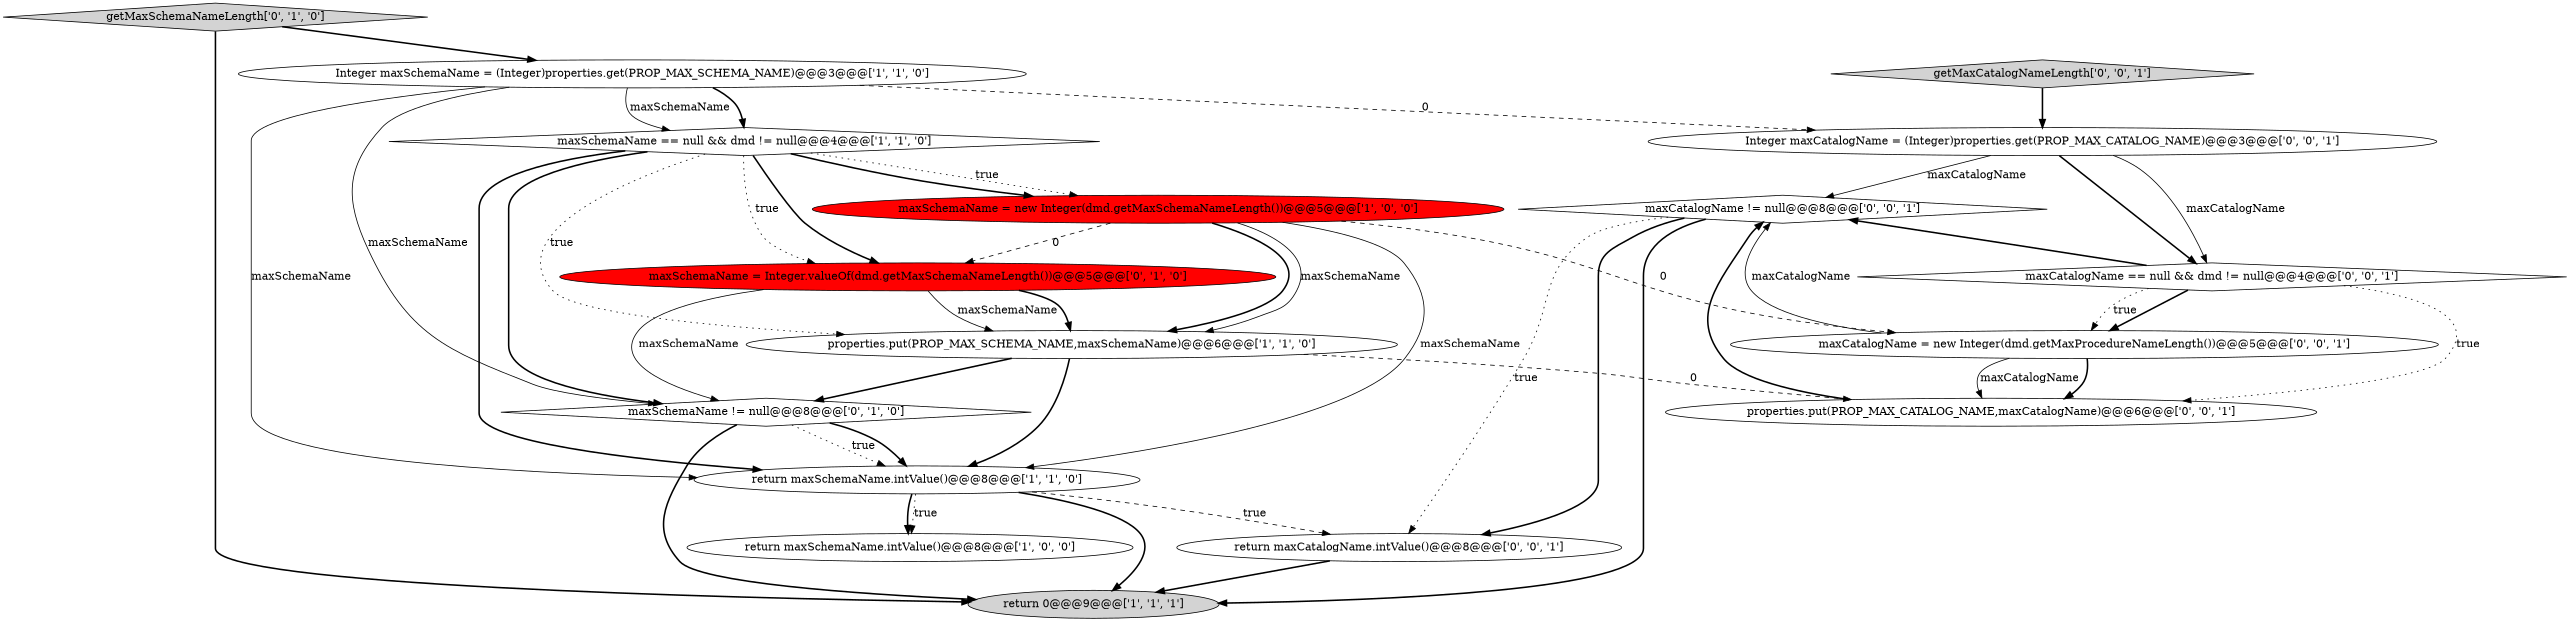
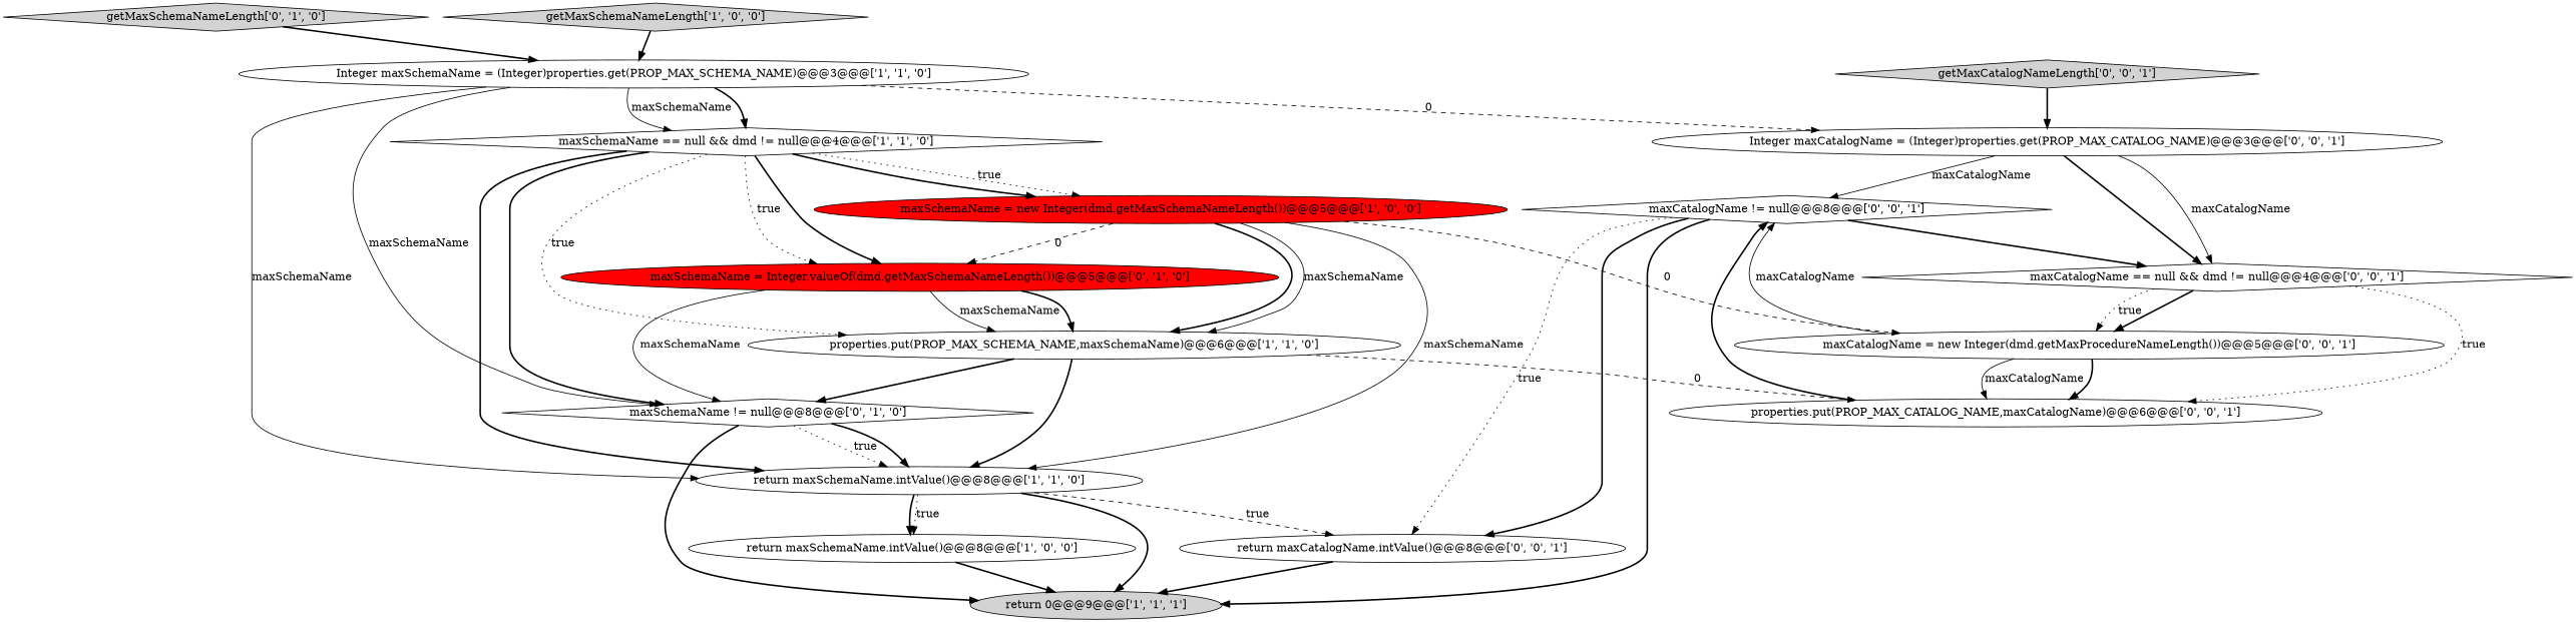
  digraph {
    node [fillcolor=white shape=ellipse style=filled]
    edge [style=bold]
    n1 [label="return maxSchemaName.intValue()@@@8@@@['1', '0', '0']"]
    n2 [fillcolor=lightgray label="return 0@@@9@@@['1', '1', '1']"]
    n3 [fillcolor=lightgray label="getMaxSchemaNameLength['0', '1', '0']" shape=diamond]
    n4 [label="Integer maxSchemaName = (Integer)properties.get(PROP_MAX_SCHEMA_NAME)@@@3@@@['1', '1', '0']"]
    n5 [label="maxSchemaName != null@@@8@@@['0', '1', '0']" shape=diamond]
    n6 [label="return maxSchemaName.intValue()@@@8@@@['1', '1', '0']"]
    n7 [label="Integer maxCatalogName = (Integer)properties.get(PROP_MAX_CATALOG_NAME)@@@3@@@['0', '0', '1']"]
    n8 [label="maxSchemaName == null && dmd != null@@@4@@@['1', '1', '0']" shape=diamond]
    n9 [label="properties.put(PROP_MAX_SCHEMA_NAME,maxSchemaName)@@@6@@@['1', '1', '0']"]
    n10 [label="properties.put(PROP_MAX_CATALOG_NAME,maxCatalogName)@@@6@@@['0', '0', '1']"]
    n11 [label="maxCatalogName != null@@@8@@@['0', '0', '1']" shape=diamond]
    n12 [label="return maxCatalogName.intValue()@@@8@@@['0', '0', '1']"]
    n13 [fillcolor=lightgray label="getMaxCatalogNameLength['0', '0', '1']" shape=diamond]
    n14 [label="maxCatalogName == null && dmd != null@@@4@@@['0', '0', '1']" shape=diamond]
    n15 [fillcolor=red label="maxSchemaName = new Integer(dmd.getMaxSchemaNameLength())@@@5@@@['1', '0', '0']"]
    n16 [fillcolor=red label="maxSchemaName = Integer.valueOf(dmd.getMaxSchemaNameLength())@@@5@@@['0', '1', '0']"]
    n17 [label="maxCatalogName = new Integer(dmd.getMaxProcedureNameLength())@@@5@@@['0', '0', '1']"]
-   n3 -> n2
+   n18 [fillcolor=lightgray label="getMaxSchemaNameLength['1', '0', '0']" shape=diamond]
+   n1 -> n2
    n3 -> n4
    n4 -> n5 [label=maxSchemaName style=solid]
    n4 -> n6 [label=maxSchemaName style=solid]
    n4 -> n7 [label=0 style=dashed]
    n4 -> n8
    n4 -> n8 [label=maxSchemaName style=solid]
    n5 -> n2
    n5 -> n6 [label=true style=dotted]
    n5 -> n6
    n6 -> n1
    n6 -> n1 [label=true style=dotted]
    n6 -> n2
    n6 -> n12 [label=true style=dashed]
    n7 -> n11 [label=maxCatalogName style=solid]
    n7 -> n14 [label=maxCatalogName style=solid]
    n7 -> n14
    n8 -> n5
    n8 -> n6
    n8 -> n9 [label=true style=dotted]
    n8 -> n15 [label=true style=dotted]
    n8 -> n15
    n8 -> n16 [label=true style=dotted]
    n8 -> n16
    n9 -> n5
    n9 -> n6
    n9 -> n10 [label=0 style=dashed]
    n10 -> n11
    n11 -> n2
    n11 -> n12 [label=true style=dotted]
    n11 -> n12
    n12 -> n2
    n13 -> n7
    n14 -> n10 [label=true style=dotted]
-   n14 -> n11
+   n11 -> n14
    n14 -> n17
    n14 -> n17 [label=true style=dotted]
    n15 -> n6 [label=maxSchemaName style=solid]
    n15 -> n9
    n15 -> n9 [label=maxSchemaName style=solid]
    n15 -> n16 [label=0 style=dashed]
    n15 -> n17 [label=0 style=dashed]
    n16 -> n5 [label=maxSchemaName style=solid]
    n16 -> n9 [label=maxSchemaName style=solid]
    n16 -> n9
    n17 -> n10
    n17 -> n10 [label=maxCatalogName style=solid]
    n17 -> n11 [label=maxCatalogName style=solid]
+   n18 -> n4
  }
